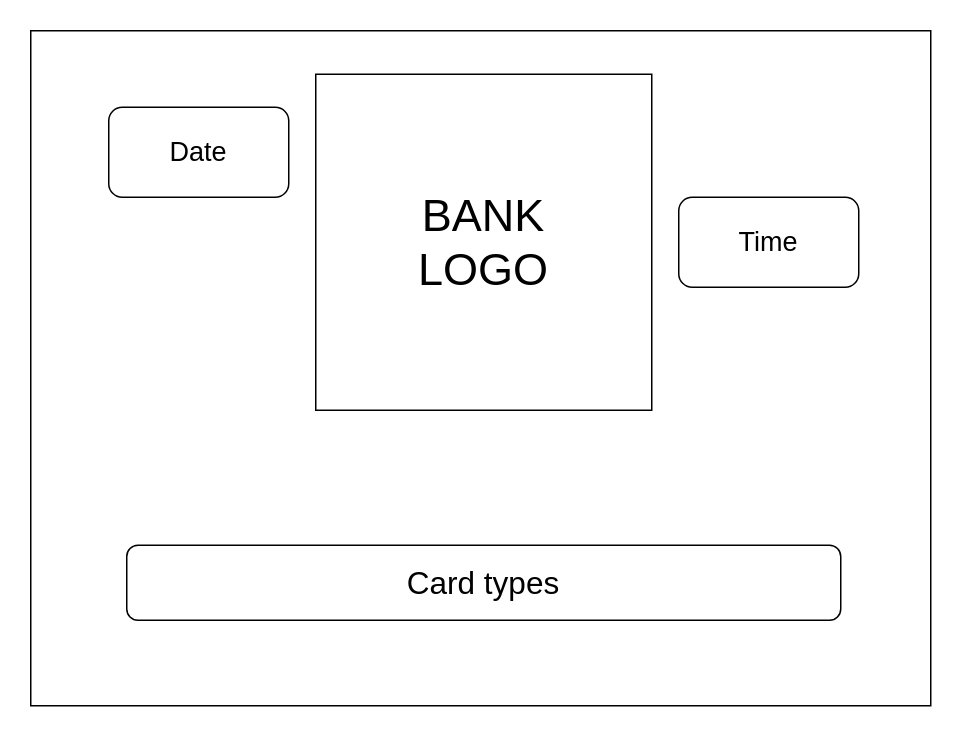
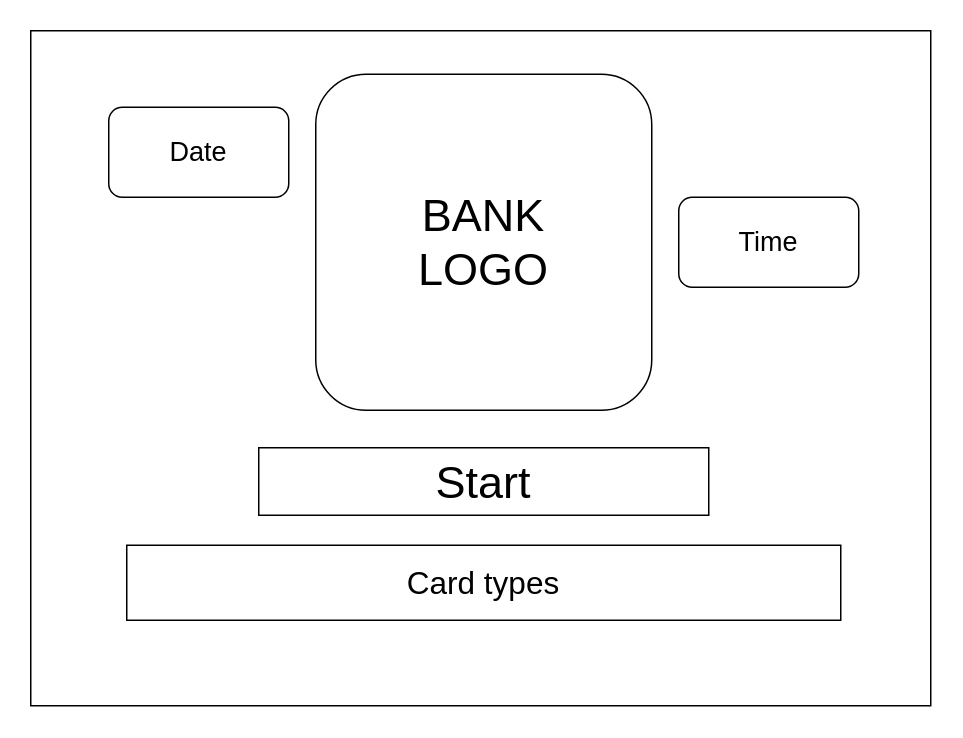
  <mxCell id="0" />
  <mxCell id="1" parent="0" />
  <mxCell id="2" value="" style="rounded=0;whiteSpace=wrap;html=1;" parent="1" vertex="1"><mxGeometry width="600" height="450" as="geometry" x="20" y="20" /></mxCell>
- <mxCell id="4" value="&lt;font style=&quot;font-size: 30px&quot;&gt;BANK&lt;br&gt;LOGO&lt;/font&gt;" style="whiteSpace=wrap;html=1;aspect=fixed;" parent="1" vertex="1"><mxGeometry x="210" y="49" width="224" height="224" as="geometry" /></mxCell>
+ <mxCell id="3" value="&lt;font style=&quot;font-size: 30px&quot;&gt;Start&lt;/font&gt;" style="rounded=0;whiteSpace=wrap;html=1;fontSize=23;align=center;" parent="1" vertex="1"><mxGeometry x="172" y="298" width="300" height="45" as="geometry" /></mxCell>
+ <mxCell id="4" value="&lt;font style=&quot;font-size: 30px&quot;&gt;BANK&lt;br&gt;LOGO&lt;/font&gt;" style="whiteSpace=wrap;html=1;aspect=fixed;rounded=1;" parent="1" vertex="1"><mxGeometry x="210" y="49" width="224" height="224" as="geometry" /></mxCell>
  <mxCell id="5" value="&lt;font style=&quot;font-size: 18px&quot;&gt;Time&lt;/font&gt;" style="rounded=1;whiteSpace=wrap;html=1;" parent="1" vertex="1"><mxGeometry x="452" y="131" width="120" height="60" as="geometry" /></mxCell>
  <mxCell id="6" value="&lt;font style=&quot;font-size: 18px&quot;&gt;Date&lt;/font&gt;" style="rounded=1;whiteSpace=wrap;html=1;" parent="1" vertex="1"><mxGeometry x="72" y="71" width="120" height="60" as="geometry" /></mxCell>
- <mxCell id="7" value="&lt;font style=&quot;font-size: 21px&quot;&gt;Card types&lt;/font&gt;" style="whiteSpace=wrap;html=1;rounded=1;" parent="1" vertex="1"><mxGeometry x="84" y="363" width="476" height="50" as="geometry" /></mxCell>
+ <mxCell id="7" value="&lt;font style=&quot;font-size: 21px&quot;&gt;Card types&lt;/font&gt;" style="rounded=0;whiteSpace=wrap;html=1;" parent="1" vertex="1"><mxGeometry x="84" y="363" width="476" height="50" as="geometry" /></mxCell>
